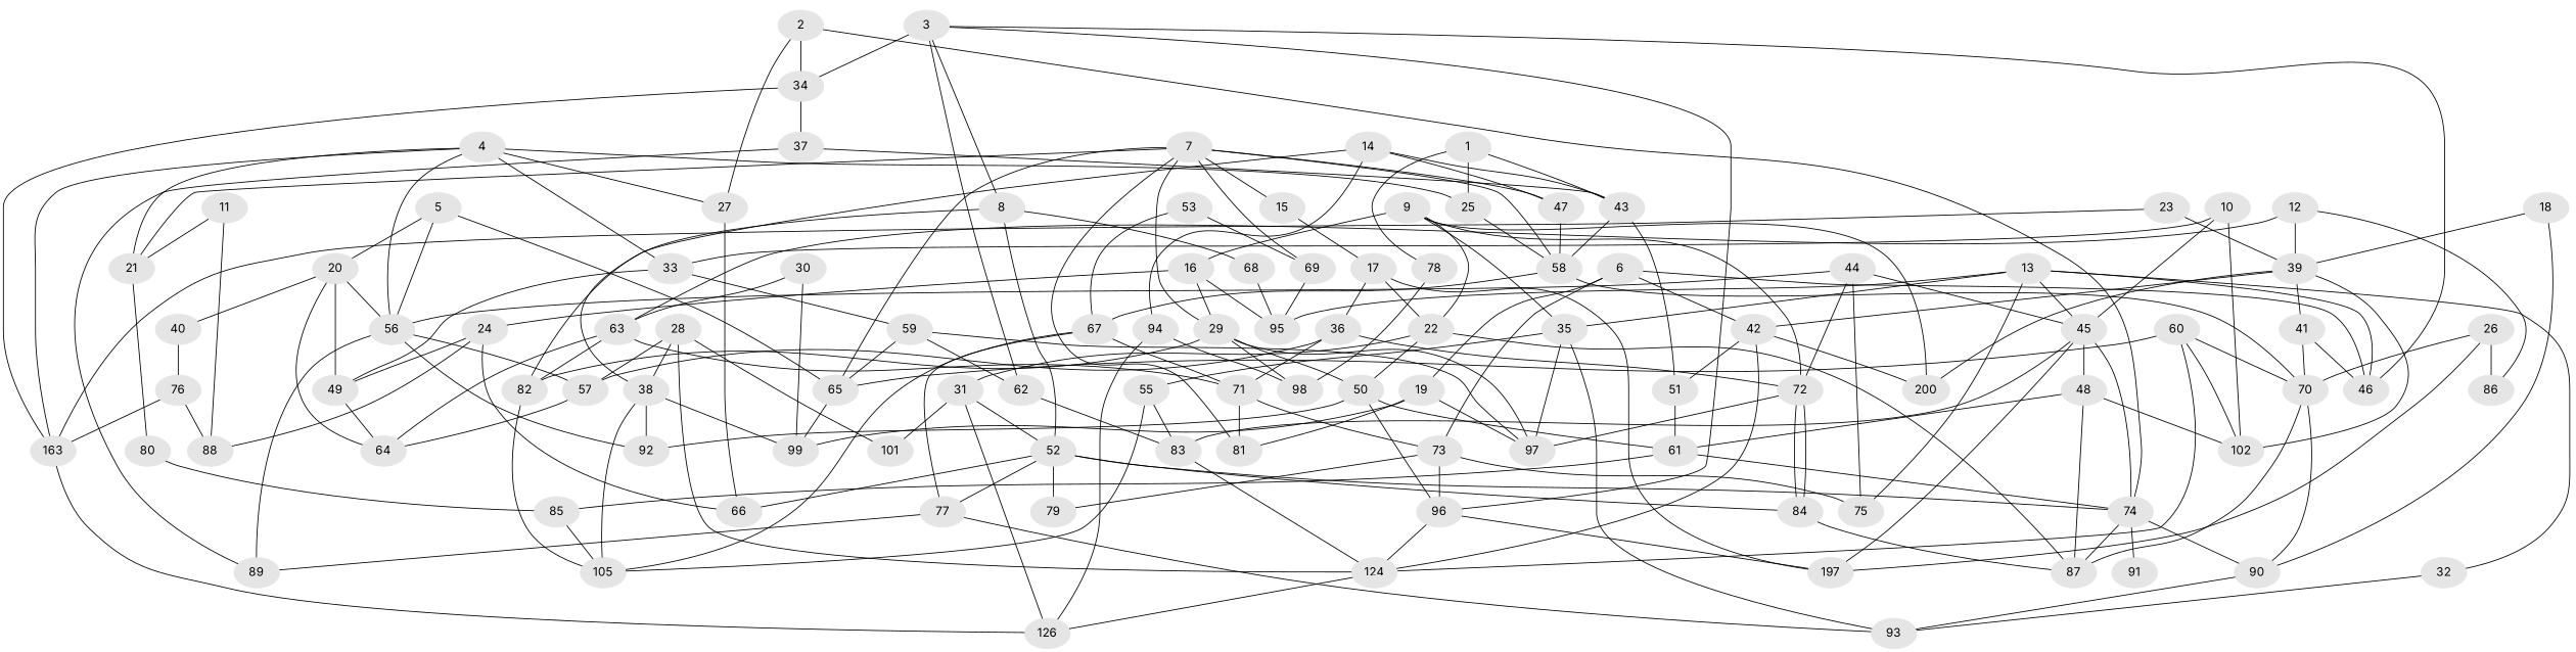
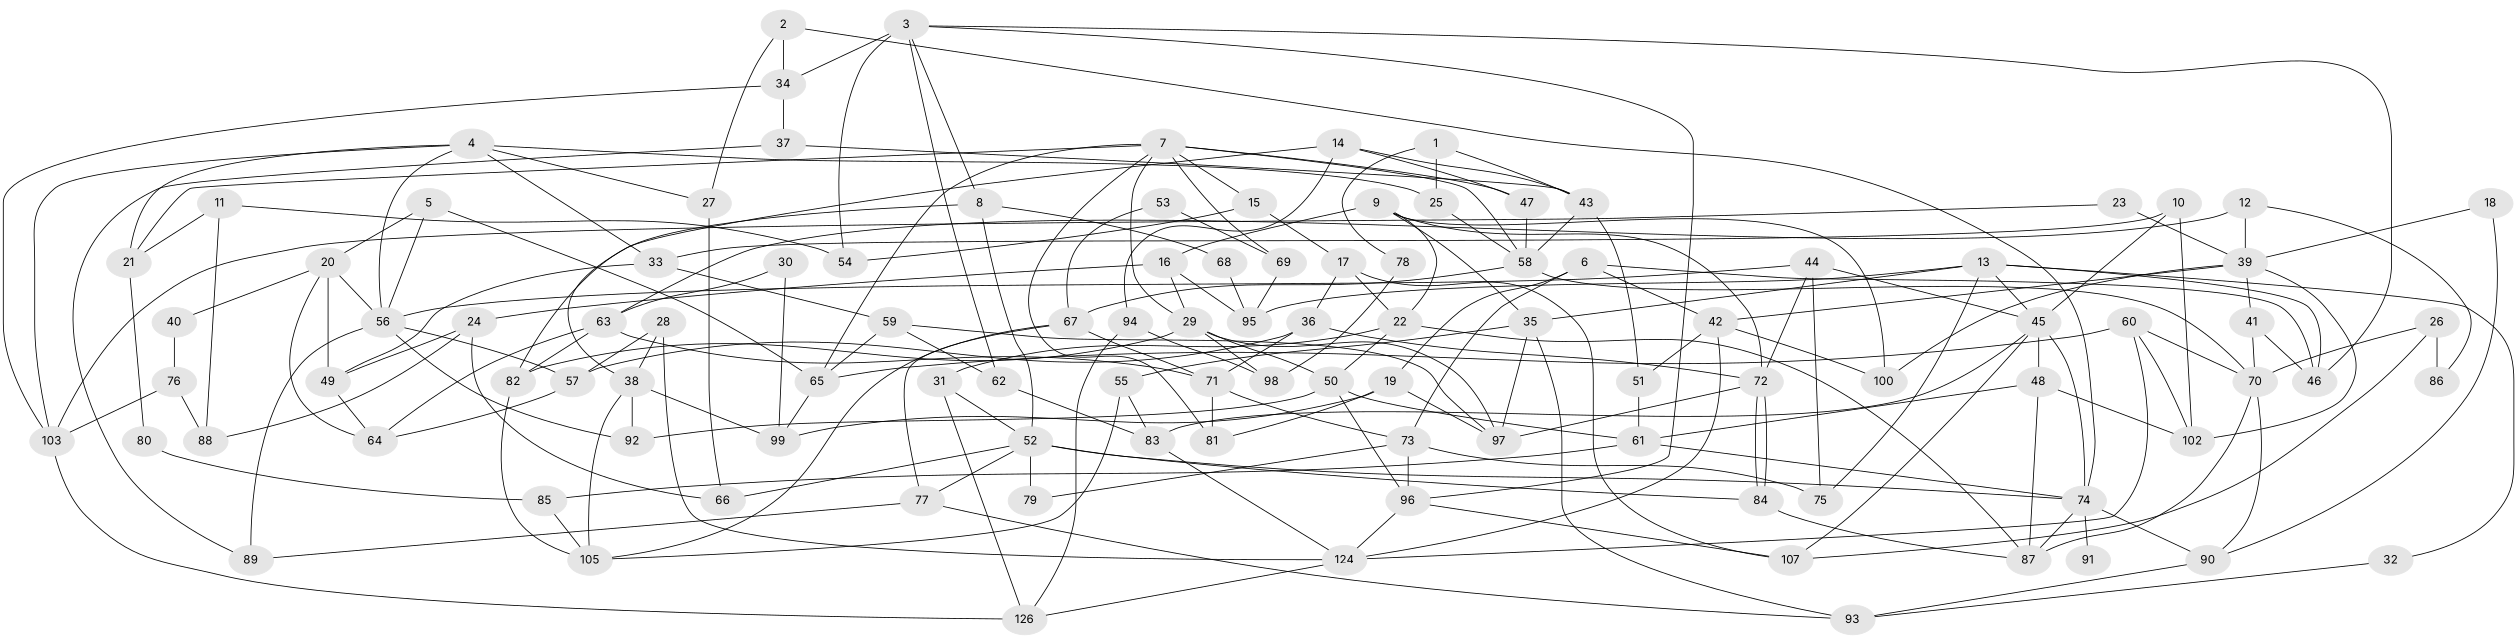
  graph {
    fontname=Inter
    node [color=gray90 fontname=Inter style=filled]
    edge [fontname=Inter]
    1
    25
    43
    78
    58
    51
    98
    2
    27
    34
    74
    66
-   103 [label=163]
+   103
    37
    90
    87
    91
    3
    8
    46
+   54
    62
    96
    52
    68
    82
    83
-   107 [label=197]
+   107
    n29 [label=124]
    4
    21
    33
    56
    80
    49
    59
    57
    89
    92
    n40 [label=126]
    5
    20
    65
    40
    64
    99
    6
    19
    42
    73
    81
    97
-   100 [label=200]
+   100
    75
    79
    7
    15
    29
    47
    69
    17
    50
    70
    67
    95
    77
    84
    105
    9
    16
    22
    35
    72
    24
    31
    93
    55
    10
    45
    102
    48
    11
    88
    12
    39
    63
    86
    41
    71
    13
    32
    14
    38
    94
    36
    18
    76
    85
-   101
    61
    23
    26
    28
    30
    44
    53
    60
    1 -- 25
    1 -- 43
    1 -- 78
    25 -- 58
    43 -- 58
    43 -- 51
    78 -- 98
    58 -- 70
    58 -- 67
    51 -- 61
    2 -- 27
    2 -- 34
    2 -- 74
    27 -- 66
    34 -- 103
    34 -- 37
    74 -- 90
    74 -- 87
    74 -- 91
    103 -- n40
    37 -- 43
    37 -- 89
    90 -- 93
    3 -- 34
    3 -- 8
    3 -- 46
+   3 -- 54
    3 -- 62
    3 -- 96
    8 -- 52
    8 -- 68
    8 -- 82
    62 -- 83
    96 -- 107
    96 -- n29
    52 -- 74
    52 -- 66
    52 -- 79
    52 -- 77
    52 -- 84
    68 -- 95
    82 -- 105
    83 -- n29
    n29 -- n40
    4 -- 25
    4 -- 27
    4 -- 103
    4 -- 21
    4 -- 33
    4 -- 56
    21 -- 80
    33 -- 49
    33 -- 59
    56 -- 57
    56 -- 89
    56 -- 92
    80 -- 85
    49 -- 64
    59 -- 62
    59 -- 65
    59 -- 97
    57 -- 64
    5 -- 56
    5 -- 20
    5 -- 65
    20 -- 56
    20 -- 49
    20 -- 40
    20 -- 64
    65 -- 99
    40 -- 76
    6 -- 46
    6 -- 19
    6 -- 42
    6 -- 73
    19 -- 99
    19 -- 81
    19 -- 97
    42 -- 51
    42 -- n29
    42 -- 100
    73 -- 96
    73 -- 75
    73 -- 79
    7 -- 58
    7 -- 21
    7 -- 65
    7 -- 81
    7 -- 15
    7 -- 29
    7 -- 47
    7 -- 69
+   15 -- 54
    15 -- 17
    29 -- 98
    29 -- 82
    29 -- 97
    29 -- 50
    47 -- 58
    69 -- 95
    17 -- 107
    17 -- 22
    17 -- 36
    50 -- 96
    50 -- 92
    50 -- 61
    70 -- 90
    70 -- 87
    67 -- 77
    67 -- 105
    67 -- 71
    77 -- 89
    77 -- 93
    84 -- 87
    9 -- 100
    9 -- 16
    9 -- 22
    9 -- 35
    9 -- 72
    16 -- 29
    16 -- 95
    16 -- 24
    22 -- 87
    22 -- 50
    22 -- 31
    35 -- 97
    35 -- 93
    35 -- 55
    72 -- 97
    72 -- 84
    72 -- 84
    24 -- 66
    24 -- 49
    24 -- 88
    31 -- 52
    31 -- n40
-   31 -- 101
    55 -- 83
    55 -- 105
    10 -- 33
    10 -- 45
    10 -- 102
    45 -- 74
    45 -- 83
    45 -- 107
    45 -- 48
    48 -- 87
    48 -- 102
    48 -- 61
+   11 -- 54
    11 -- 21
    11 -- 88
    12 -- 39
    12 -- 63
    12 -- 86
    39 -- 42
    39 -- 100
    39 -- 102
    39 -- 41
    63 -- 82
    63 -- 64
    63 -- 71
    41 -- 46
    41 -- 70
    71 -- 73
    71 -- 81
    13 -- 46
    13 -- 75
    13 -- 95
    13 -- 35
    13 -- 45
    13 -- 32
    32 -- 93
    14 -- 43
    14 -- 47
    14 -- 38
    14 -- 94
    38 -- 92
    38 -- 99
    38 -- 105
    94 -- 98
    94 -- n40
    36 -- 57
    36 -- 72
    36 -- 71
    18 -- 90
    18 -- 39
    76 -- 103
    76 -- 88
    85 -- 105
    61 -- 74
    61 -- 85
    23 -- 103
    23 -- 39
    26 -- 107
    26 -- 70
    26 -- 86
    28 -- n29
    28 -- 57
    28 -- 38
-   28 -- 101
    30 -- 99
    30 -- 63
    44 -- 56
    44 -- 75
    44 -- 72
    44 -- 45
    53 -- 69
    53 -- 67
    60 -- n29
    60 -- 65
    60 -- 70
    60 -- 102
  }
